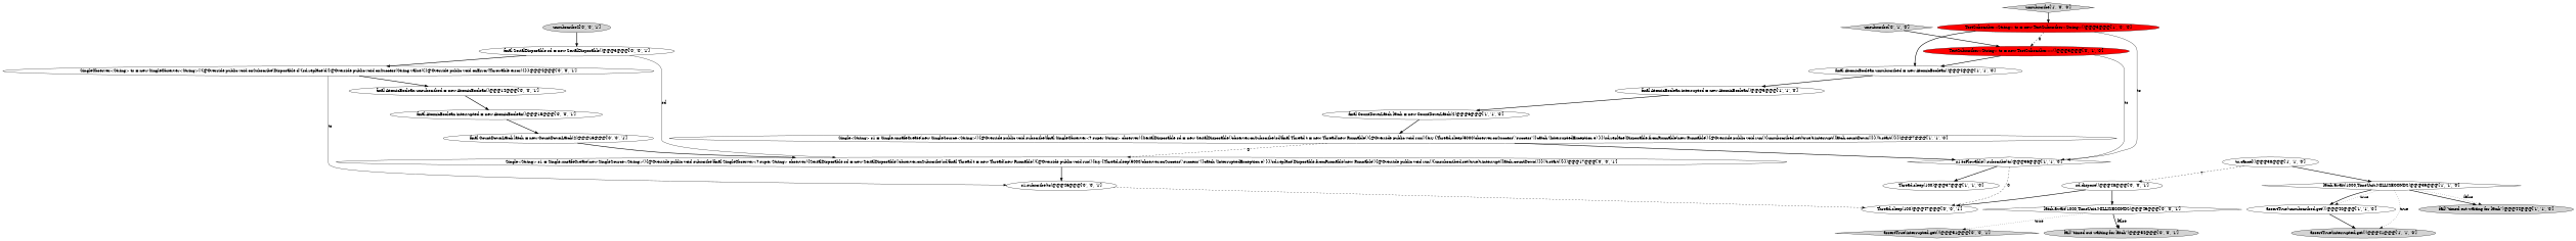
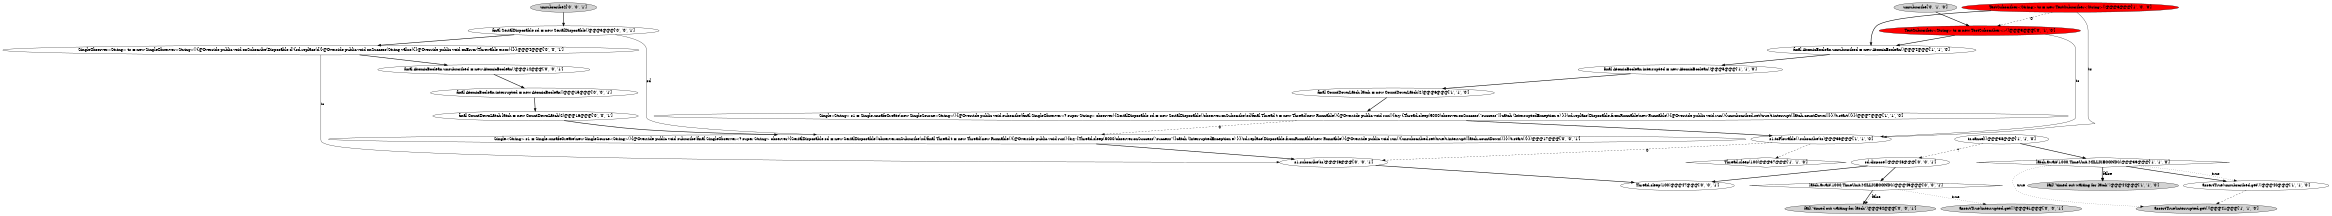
  digraph {
    node [fillcolor=white shape=ellipse style=filled]
    edge [style=bold]
    n1 [label="SingleObserver<String> ts = new SingleObserver<String>(){@Override public void onSubscribe(Disposable d){sd.replace(d)}@Override public void onSuccess(String value){}@Override public void onError(Throwable error){}}@@@4@@@['0', '0', '1']"]
    n2 [label="final AtomicBoolean unsubscribed = new AtomicBoolean()@@@14@@@['0', '0', '1']"]
    n3 [label="s1.subscribe(ts)@@@46@@@['0', '0', '1']"]
    n4 [label="final AtomicBoolean interrupted = new AtomicBoolean()@@@15@@@['0', '0', '1']"]
    n5 [label="Thread.sleep(100)@@@47@@@['0', '0', '1']"]
-   n6 [label="s1.toFlowable().subscribe(ts)@@@36@@@['1', '1', '0']" shape=diamond]
-   n7 [label="Thread.sleep(100)@@@37@@@['1', '1', '0']"]
+   n6 [label="s1.toFlowable().subscribe(ts)@@@36@@@['1', '1', '0']"]
+   n7 [label="Thread.sleep(100)@@@37@@@['1', '1', '0']" shape=diamond]
    n8 [label="final CountDownLatch latch = new CountDownLatch(2)@@@16@@@['0', '0', '1']"]
    n9 [label="Single<String> s1 = Single.unsafeCreate(new SingleSource<String>(){@Override public void subscribe(final SingleObserver<? super String> observer){SerialDisposable sd = new SerialDisposable()observer.onSubscribe(sd)final Thread t = new Thread(new Runnable(){@Override public void run(){try {Thread.sleep(5000)observer.onSuccess(\"success\")}catch (InterruptedException e) }})sd.replace(Disposable.fromRunnable(new Runnable(){@Override public void run(){unsubscribed.set(true)t.interrupt()latch.countDown()}}))t.start()}})@@@17@@@['0', '0', '1']"]
    n10 [fillcolor=lightgray label="unsubscribe2['0', '0', '1']"]
    n11 [label="final SerialDisposable sd = new SerialDisposable()@@@3@@@['0', '0', '1']"]
    n12 [fillcolor=lightgray label="assertTrue(interrupted.get())@@@41@@@['1', '1', '0']"]
    n13 [fillcolor=lightgray label="fail(\"timed out waiting for latch\")@@@44@@@['1', '1', '0']"]
    n14 [fillcolor=red label="TestSubscriber<String> ts = new TestSubscriber<String>()@@@3@@@['1', '0', '0']"]
    n15 [label="final AtomicBoolean unsubscribed = new AtomicBoolean()@@@4@@@['1', '1', '0']"]
    n16 [fillcolor=red label="TestSubscriber<String> ts = new TestSubscriber<>()@@@3@@@['0', '1', '0']"]
    n17 [label="final AtomicBoolean interrupted = new AtomicBoolean()@@@5@@@['1', '1', '0']"]
    n18 [label="sd.dispose()@@@48@@@['0', '0', '1']"]
    n19 [label="latch.await(1000,TimeUnit.MILLISECONDS)@@@49@@@['0', '0', '1']" shape=diamond]
    n20 [fillcolor=lightgray label="fail(\"timed out waiting for latch\")@@@54@@@['0', '0', '1']"]
-   n21 [fillcolor=lightgray label="assertTrue(interrupted.get())@@@51@@@['0', '0', '1']" shape=diamond]
+   n21 [fillcolor=lightgray label="assertTrue(interrupted.get())@@@51@@@['0', '0', '1']"]
    n22 [label="Single<String> s1 = Single.unsafeCreate(new SingleSource<String>(){@Override public void subscribe(final SingleObserver<? super String> observer){SerialDisposable sd = new SerialDisposable()observer.onSubscribe(sd)final Thread t = new Thread(new Runnable(){@Override public void run(){try {Thread.sleep(5000)observer.onSuccess(\"success\")}catch (InterruptedException e) }})sd.replace(Disposable.fromRunnable(new Runnable(){@Override public void run(){unsubscribed.set(true)t.interrupt()latch.countDown()}}))t.start()}})@@@7@@@['1', '1', '0']"]
    n23 [label="final CountDownLatch latch = new CountDownLatch(2)@@@6@@@['1', '1', '0']"]
    n24 [label="latch.await(1000,TimeUnit.MILLISECONDS)@@@39@@@['1', '1', '0']" shape=diamond]
    n25 [label="assertTrue(unsubscribed.get())@@@40@@@['1', '1', '0']"]
-   n26 [fillcolor=lightgray label="unsubscribe['0', '1', '0']" shape=diamond]
+   n26 [fillcolor=lightgray label="unsubscribe['0', '1', '0']"]
    n27 [label="ts.cancel()@@@38@@@['1', '1', '0']"]
-   n28 [fillcolor=lightgray label="unsubscribe['1', '0', '0']" shape=diamond]
    n1 -> n2
    n1 -> n3 [label=ts style=solid]
    n2 -> n4
-   n3 -> n5 [style=dashed]
+   n3 -> n5
    n4 -> n8
-   n6 -> n5 [label=0 style=dashed]
-   n6 -> n7
+   n6 -> n3 [label=0 style=dashed]
+   n6 -> n7 [style=dashed]
    n8 -> n9
    n9 -> n3
    n10 -> n11
    n11 -> n1
    n11 -> n9 [label=sd style=solid]
    n14 -> n6 [label=ts style=solid]
    n14 -> n15
    n14 -> n16 [label=0 style=dashed]
    n15 -> n17
    n16 -> n6 [label=ts style=solid]
    n16 -> n15
    n17 -> n23
    n18 -> n5
    n18 -> n19
    n19 -> n20
    n19 -> n20 [label=false style=dotted]
    n19 -> n21 [label=true style=dotted]
    n22 -> n6
    n22 -> n9 [label=0 style=dashed]
    n23 -> n22
    n24 -> n12 [label=true style=dotted]
    n24 -> n13
    n24 -> n13 [label=false style=dotted]
    n24 -> n25 [label=true style=dotted]
    n24 -> n25
-   n25 -> n12
+   n25 -> n12 [style=dashed]
    n26 -> n16
    n27 -> n18 [label=7 style=dashed]
    n27 -> n24
-   n28 -> n14
  }
